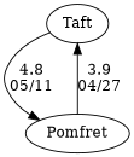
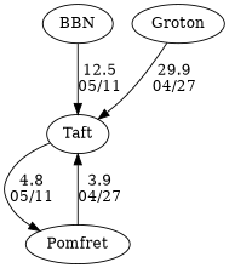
  digraph {
    edge [random=random]
+   BBN
    Taft
    Pomfret
+   Groton
+   BBN -> Taft [label="12.5\n05/11" weight=88]
    Taft -> Pomfret [label="4.8\n05/11" weight=96]
    Pomfret -> Taft [label="3.9\n04/27" weight=97]
+   Groton -> Taft [label="29.9\n04/27" weight=71]
  }
